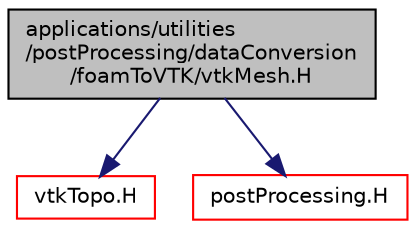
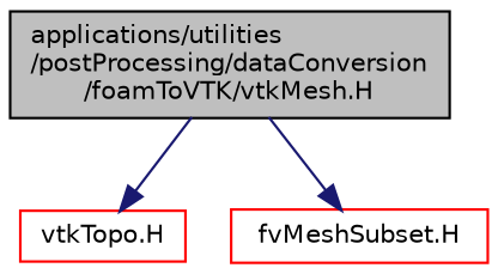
  digraph {
    node [color=red fontname=Helvetica fontsize=10 shape=record]
    edge [color=midnightblue fontname=Helvetica fontsize=10 labelfontname=Helvetica labelfontsize=10 style=solid]
    n1 [color=black fillcolor=grey75 fontcolor=black height=0.2 label="applications/utilities\l/postProcessing/dataConversion\l/foamToVTK/vtkMesh.H" style=filled width=0.4]
    n2 [height=0.2 label="vtkTopo.H" width=0.4]
-   n3 [height=0.2 label="postProcessing.H" width=0.4]
+   n3 [height=0.2 label="fvMeshSubset.H" width=0.4]
    n1 -> n2
    n1 -> n3
  }
